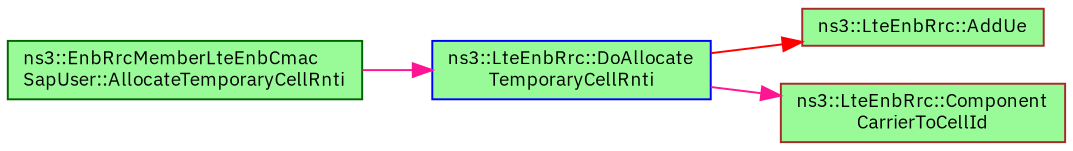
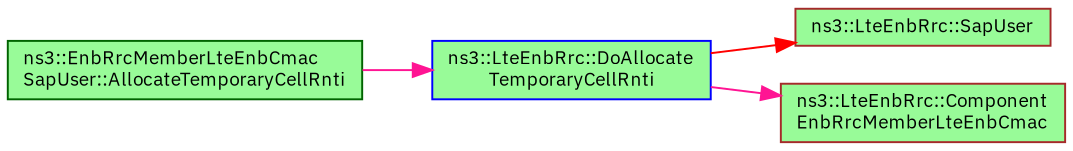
  digraph {
    fontname="IBM Plex Sans"
    rankdir=LR
    node [color=brown fillcolor=palegreen fontname="IBM Plex Sans" fontsize=10 shape=record style=filled]
    edge [color=deeppink fontname="IBM Plex Sans" fontsize=10 labelfontname=Helvetica labelfontsize=10 style=solid]
    n1 [color=darkgreen fontcolor=black height=0.2 label="ns3::EnbRrcMemberLteEnbCmac\lSapUser::AllocateTemporaryCellRnti" width=0.4]
    n2 [color=blue height=0.2 label="ns3::LteEnbRrc::DoAllocate\lTemporaryCellRnti" width=0.4]
-   n3 [height=0.2 label="ns3::LteEnbRrc::AddUe" width=0.4]
-   n4 [height=0.2 label="ns3::LteEnbRrc::Component\lCarrierToCellId" width=0.4]
+   n3 [height=0.2 label="ns3::LteEnbRrc::SapUser" width=0.4]
+   n4 [height=0.2 label="ns3::LteEnbRrc::Component\lEnbRrcMemberLteEnbCmac" width=0.4]
    n1 -> n2
    n2 -> n3 [color=red]
    n2 -> n4
  }
